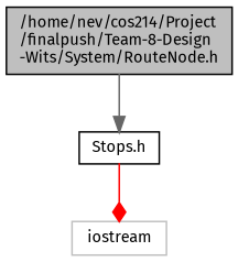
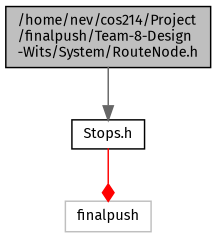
  digraph {
    fontname="Fira Sans"
    node [color=black fillcolor=white fontname="Fira Sans" fontsize=10 shape=record style=filled]
    edge [fontname="Fira Sans" fontsize=10 labelfontname=Helvetica labelfontsize=10 style=solid]
    n1 [fillcolor=grey75 fontcolor=black height=0.2 label="/home/nev/cos214/Project\l/finalpush/Team-8-Design\l-Wits/System/RouteNode.h" width=0.4]
    n2 [height=0.2 label="Stops.h" width=0.4]
-   n3 [color=grey75 height=0.2 label=iostream width=0.4]
+   n3 [color=grey75 height=0.2 label=finalpush width=0.4]
    n1 -> n2 [color=gray40 arrowhead=normal]
    n2 -> n3 [color=red arrowhead=diamond]
  }
